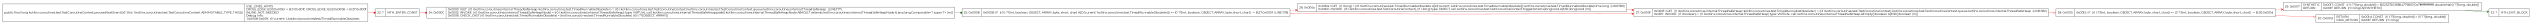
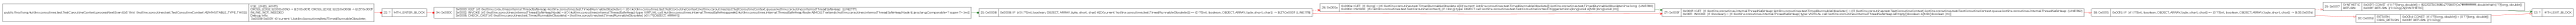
  digraph {
    fontname=Montserrat
    rankdir=LR
    node [fontname=Montserrat shape=record]
    edge [arrowhead=vee color=red fontname=Montserrat]
-   n1 [label="{22\:\ ?|MTH_ENTER_CONST\l}"]
+   n1 [label="{22\:\ ?|MTH_ENTER_BLOCK\l}"]
    n2 [label="{24\:\ 0x0000|0x0000: IGET  (r0 I:kotlinx.coroutines.internal.ThreadSafeHeap\<kotlinx.coroutines.test.TimedRunnableObsolete\>) = (r3 I:kotlinx.coroutines.test.TestCoroutineContext) kotlinx.coroutines.test.TestCoroutineContext.queue kotlinx.coroutines.internal.ThreadSafeHeap  (LINE:177)\l0x0002: INVOKE  (r0 I:kotlinx.coroutines.internal.ThreadSafeHeapNode) = (r0 I:kotlinx.coroutines.internal.ThreadSafeHeap) type: VIRTUAL call: kotlinx.coroutines.internal.ThreadSafeHeap.peek():kotlinx.coroutines.internal.ThreadSafeHeapNode A[MD:():T extends kotlinx.coroutines.internal.ThreadSafeHeapNode & java.lang.Comparable\<? super T\> (m)]\l0x0006: CHECK_CAST (r0 I:kotlinx.coroutines.test.TimedRunnableObsolete) = (kotlinx.coroutines.test.TimedRunnableObsolete) (r0 I:??[OBJECT, ARRAY]) \l}"]
    n3 [label="{25\:\ 0x0008|0x0008: IF  (r0 I:??[int, boolean, OBJECT, ARRAY, byte, short, char] A[D('current' kotlinx.coroutines.test.TimedRunnableObsolete)]) == (0 ??[int, boolean, OBJECT, ARRAY, byte, short, char])  \-\> B:27:0x000f  (LINE:178)\l}"]
    n4 [label="{26\:\ 0x000a|0x000a: IGET  (r1 I:long) = (r0 I:kotlinx.coroutines.test.TimedRunnableObsolete A[D('current' kotlinx.coroutines.test.TimedRunnableObsolete)]) kotlinx.coroutines.test.TimedRunnableObsolete.time long  (LINE:180)\l0x000c: INVOKE  (r3 I:kotlinx.coroutines.test.TestCoroutineContext), (r1 I:long) type: DIRECT call: kotlinx.coroutines.test.TestCoroutineContext.triggerActions(long):void A[MD:(long):void (m)]\l}"]
    n5 [label="{27\:\ 0x000f|0x000f: IGET  (r1 I:kotlinx.coroutines.internal.ThreadSafeHeap\<kotlinx.coroutines.test.TimedRunnableObsolete\>) = (r3 I:kotlinx.coroutines.test.TestCoroutineContext) kotlinx.coroutines.test.TestCoroutineContext.queue kotlinx.coroutines.internal.ThreadSafeHeap  (LINE:182)\l0x0011: INVOKE  (r1 I:boolean) = (r1 I:kotlinx.coroutines.internal.ThreadSafeHeap) type: VIRTUAL call: kotlinx.coroutines.internal.ThreadSafeHeap.isEmpty():boolean A[MD:():boolean (m)]\l}"]
    n6 [label="{28\:\ 0x0015|0x0015: IF  (r1 I:??[int, boolean, OBJECT, ARRAY, byte, short, char]) == (0 ??[int, boolean, OBJECT, ARRAY, byte, short, char])  \-\> B:30:0x001d \l}"]
    n7 [label="{29\:\ 0x0017|SYNTHETIC\lRETURN\l|0x0017: CONST  (r1 I:??[long, double]) = (9223372036854775807(0x7fffffffffffffff, double:NaN) ??[long, double]) \l0x001f: RETURN  (r1 I:long) A[SYNTHETIC]\l}"]
    n8 [label="{30\:\ 0x001d|RETURN\lORIG_RETURN\l|0x001d: CONST  (r1 I:??[long, double]) = (0 ??[long, double]) \l0x001f: RETURN  (r1 I:long) \l}"]
    n9 [label="{23\:\ ?|MTH_EXIT_BLOCK\l}"]
    n10 [label="{public final long kotlinx.coroutines.test.TestCoroutineContext.processNextEvent((r3 'this' I:kotlinx.coroutines.test.TestCoroutineContext A[IMMUTABLE_TYPE, THIS]))  | USE_LINES_HINTS\lCROSS_EDGE: B:30:0x001d \-\> B:31:0x001f, CROSS_EDGE: B:25:0x0008 \-\> B:27:0x000f\lINLINE_NOT_NEEDED\lDebug Info:\l  0x0008\-0x001f: r0 'current' Lkotlinx\/coroutines\/test\/TimedRunnableObsolete;\l}"]
    n1 -> n2 [arrowhead=dot]
    n2 -> n3 [arrowhead=dot color=darkgreen]
    n3 -> n4 [style=dashed]
    n3 -> n5
-   n4 -> n5
+   n4 -> n5 [color=darkgreen]
    n5 -> n6 [arrowhead=onormal]
-   n6 -> n7 [style=dashed]
+   n6 -> n7 [arrowhead=onormal style=dashed]
    n6 -> n8 [arrowhead=onormal]
    n7 -> n9 [color=darkgreen]
+   n8 -> n9 [arrowhead=onormal]
    n10 -> n1 [arrowhead=dot]
  }
